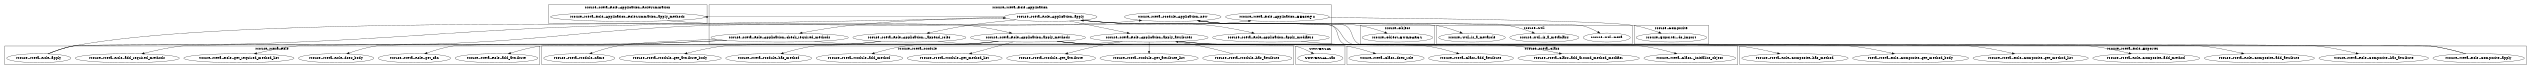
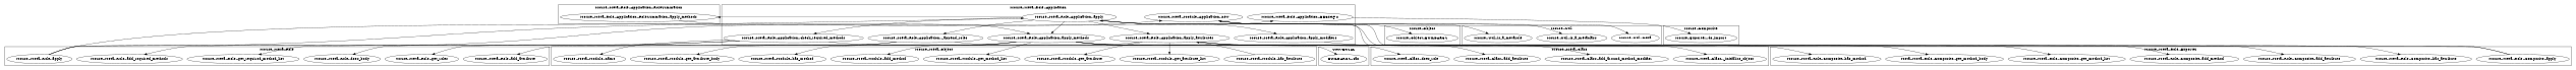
  digraph {
    "Mouse::Exporter::do_import"
    "Mouse::Meta::Class::_initialize_object"
    "Mouse::Meta::Class::add_attribute"
    "Mouse::Meta::Class::does_role"
    "Mouse::Meta::Class::add_around_method_modifier"
    "Mouse::Meta::Module::name"
    "Mouse::Meta::Module::has_attribute"
    "Mouse::Meta::Module::has_method"
    n9 [label="Mouse::Meta::Module::get_attribute_body"]
    "Mouse::Meta::Module::get_attribute_list"
    "Mouse::Meta::Module::get_attribute"
    "Mouse::Meta::Module::get_method_list"
    "Mouse::Meta::Module::add_method"
    "Mouse::Meta::Role::get_required_method_list"
    "Mouse::Meta::Role::add_required_methods"
    n16 [label="Mouse::Meta::Role::does_body"]
    "Mouse::Meta::Role::add_attribute"
    "Mouse::Meta::Role::apply"
-   "Mouse::Meta::Role::get_roles" [label="Mouse::Meta::Role::get_can"]
-   "UNIVERSAL::can"
+   "Mouse::Meta::Role::get_roles"
+   "UNIVERSAL::can" [label="BUILDARGS::can"]
    "Mouse::Meta::Role::Composite::apply"
    n22 [label="Meta::Meta::Role::Composite::get_method_body"]
    "Mouse::Meta::Role::Composite::has_attribute"
    "Mouse::Meta::Role::Composite::has_method"
    "Mouse::Meta::Role::Composite::add_attribute"
    "Mouse::Meta::Role::Composite::add_method"
    "Mouse::Meta::Role::Composite::get_method_list"
    "Mouse::Meta::Role::Application::RoleSummation::apply_methods"
    "Mouse::Object::BUILDARGS"
    "Mouse::Util::is_a_metarole"
    "Mouse::Util::meta"
    "Mouse::Util::is_a_metaclass"
    "Mouse::Meta::Role::Application::check_required_methods"
    n34 [label="Mouse::Meta::Module::Application::new"]
    "Mouse::Meta::Role::Application::apply_modifiers"
    "Mouse::Meta::Role::Application::BEGIN@2"
    "Mouse::Meta::Role::Application::apply"
    "Mouse::Meta::Role::Application::apply_methods"
    "Mouse::Meta::Role::Application::_append_roles"
    "Mouse::Meta::Role::Application::apply_attributes"
    subgraph cluster_1 {
      label="Mouse::Composite"
      "Mouse::Exporter::do_import"
    }
    subgraph cluster_2 {
      label="Mouse::Meta::Class"
      "Mouse::Meta::Class::_initialize_object"
      "Mouse::Meta::Class::add_attribute"
      "Mouse::Meta::Class::does_role"
      "Mouse::Meta::Class::add_around_method_modifier"
    }
    subgraph cluster_3 {
-     label="Mouse::Meta::Module"
+     label="Mouse::Meta::Object"
      "Mouse::Meta::Module::name"
      "Mouse::Meta::Module::has_attribute"
      "Mouse::Meta::Module::has_method"
      n9
      "Mouse::Meta::Module::get_attribute_list"
      "Mouse::Meta::Module::get_attribute"
      "Mouse::Meta::Module::get_method_list"
      "Mouse::Meta::Module::add_method"
    }
    subgraph cluster_4 {
      label="Mouse::Meta::Role"
      "Mouse::Meta::Role::get_required_method_list"
      "Mouse::Meta::Role::add_required_methods"
      n16
      "Mouse::Meta::Role::add_attribute"
      "Mouse::Meta::Role::apply"
      "Mouse::Meta::Role::get_roles"
    }
    subgraph cluster_5 {
      label=UNIVERSAL
      "UNIVERSAL::can"
    }
    subgraph cluster_6 {
      label="Mouse::Meta::Role::Exporter"
      "Mouse::Meta::Role::Composite::apply"
      n22
      "Mouse::Meta::Role::Composite::has_attribute"
      "Mouse::Meta::Role::Composite::has_method"
      "Mouse::Meta::Role::Composite::add_attribute"
      "Mouse::Meta::Role::Composite::add_method"
      "Mouse::Meta::Role::Composite::get_method_list"
    }
    subgraph cluster_7 {
      label="Mouse::Meta::Role::Application::RoleSummation"
      "Mouse::Meta::Role::Application::RoleSummation::apply_methods"
    }
    subgraph cluster_8 {
      label="Mouse::Object"
      "Mouse::Object::BUILDARGS"
    }
    subgraph cluster_9 {
      label="Mouse::Util"
      "Mouse::Util::is_a_metarole"
      "Mouse::Util::meta"
      "Mouse::Util::is_a_metaclass"
    }
    subgraph cluster_10 {
      label="Mouse::Meta::Role::Application"
      "Mouse::Meta::Role::Application::check_required_methods"
      n34
      "Mouse::Meta::Role::Application::apply_modifiers"
      "Mouse::Meta::Role::Application::BEGIN@2"
      "Mouse::Meta::Role::Application::apply"
      "Mouse::Meta::Role::Application::apply_methods"
      "Mouse::Meta::Role::Application::_append_roles"
      "Mouse::Meta::Role::Application::apply_attributes"
    }
    "Mouse::Meta::Module::has_attribute" -> "Mouse::Meta::Role::Application::apply_attributes"
    "Mouse::Meta::Role::apply" -> n34
    "Mouse::Meta::Role::apply" -> "Mouse::Meta::Role::Application::BEGIN@2"
    "Mouse::Meta::Role::apply" -> "Mouse::Meta::Role::Application::apply"
    "Mouse::Meta::Role::Composite::apply" -> n34
    "Mouse::Meta::Role::Composite::apply" -> "Mouse::Meta::Role::Application::apply"
    "Mouse::Meta::Role::Application::RoleSummation::apply_methods" -> "Mouse::Meta::Role::Application::apply_methods"
    "Mouse::Meta::Role::Application::check_required_methods" -> "Mouse::Meta::Module::name"
    "Mouse::Meta::Role::Application::check_required_methods" -> "Mouse::Meta::Role::get_required_method_list"
    "Mouse::Meta::Role::Application::check_required_methods" -> "Mouse::Meta::Role::add_required_methods"
    "Mouse::Meta::Role::Application::check_required_methods" -> "UNIVERSAL::can"
    n34 -> "Mouse::Meta::Class::_initialize_object"
    n34 -> "Mouse::Object::BUILDARGS"
    n34 -> "Mouse::Util::meta"
    "Mouse::Meta::Role::Application::apply_modifiers" -> "Mouse::Meta::Class::add_around_method_modifier"
    "Mouse::Meta::Role::Application::BEGIN@2" -> "Mouse::Exporter::do_import"
    "Mouse::Meta::Role::Application::apply" -> "Mouse::Meta::Role::Application::RoleSummation::apply_methods"
    "Mouse::Meta::Role::Application::apply" -> "Mouse::Util::is_a_metarole"
    "Mouse::Meta::Role::Application::apply" -> "Mouse::Util::is_a_metaclass"
    "Mouse::Meta::Role::Application::apply" -> "Mouse::Meta::Role::Application::check_required_methods"
    "Mouse::Meta::Role::Application::apply" -> "Mouse::Meta::Role::Application::apply_modifiers"
+   "Mouse::Meta::Role::Application::apply" -> "Mouse::Meta::Role::Application::apply_methods"
    "Mouse::Meta::Role::Application::apply" -> "Mouse::Meta::Role::Application::_append_roles"
    "Mouse::Meta::Role::Application::apply" -> "Mouse::Meta::Role::Application::apply_attributes"
    "Mouse::Meta::Role::Application::apply_methods" -> "Mouse::Meta::Module::has_method"
    "Mouse::Meta::Role::Application::apply_methods" -> n9
    "Mouse::Meta::Role::Application::apply_methods" -> "Mouse::Meta::Module::get_method_list"
    "Mouse::Meta::Role::Application::apply_methods" -> "Mouse::Meta::Module::add_method"
    "Mouse::Meta::Role::Application::apply_methods" -> n22
    "Mouse::Meta::Role::Application::apply_methods" -> "Mouse::Meta::Role::Composite::has_method"
    "Mouse::Meta::Role::Application::apply_methods" -> "Mouse::Meta::Role::Composite::add_method"
    "Mouse::Meta::Role::Application::apply_methods" -> "Mouse::Meta::Role::Composite::get_method_list"
    "Mouse::Meta::Role::Application::_append_roles" -> "Mouse::Meta::Class::does_role"
    "Mouse::Meta::Role::Application::_append_roles" -> n16
    "Mouse::Meta::Role::Application::_append_roles" -> "Mouse::Meta::Role::get_roles"
    "Mouse::Meta::Role::Application::apply_attributes" -> "Mouse::Meta::Class::add_attribute"
    "Mouse::Meta::Role::Application::apply_attributes" -> "Mouse::Meta::Module::get_attribute_list"
    "Mouse::Meta::Role::Application::apply_attributes" -> "Mouse::Meta::Module::get_attribute"
    "Mouse::Meta::Role::Application::apply_attributes" -> "Mouse::Meta::Role::add_attribute"
    "Mouse::Meta::Role::Application::apply_attributes" -> "Mouse::Meta::Role::Composite::has_attribute"
    "Mouse::Meta::Role::Application::apply_attributes" -> "Mouse::Meta::Role::Composite::add_attribute"
  }
